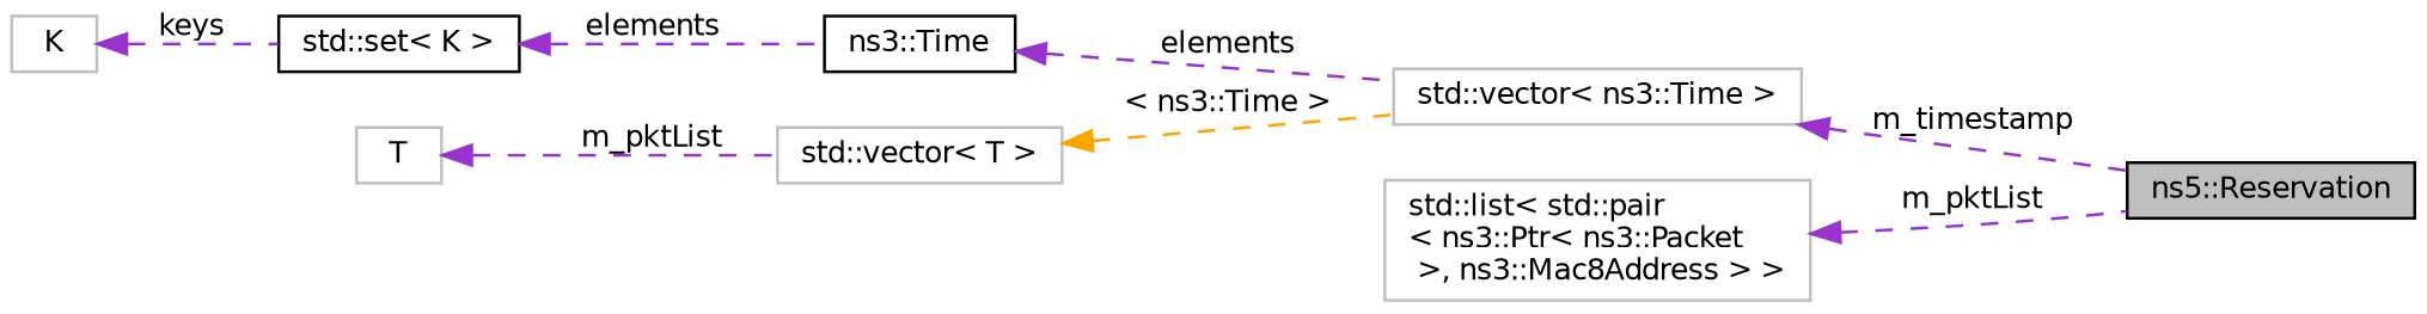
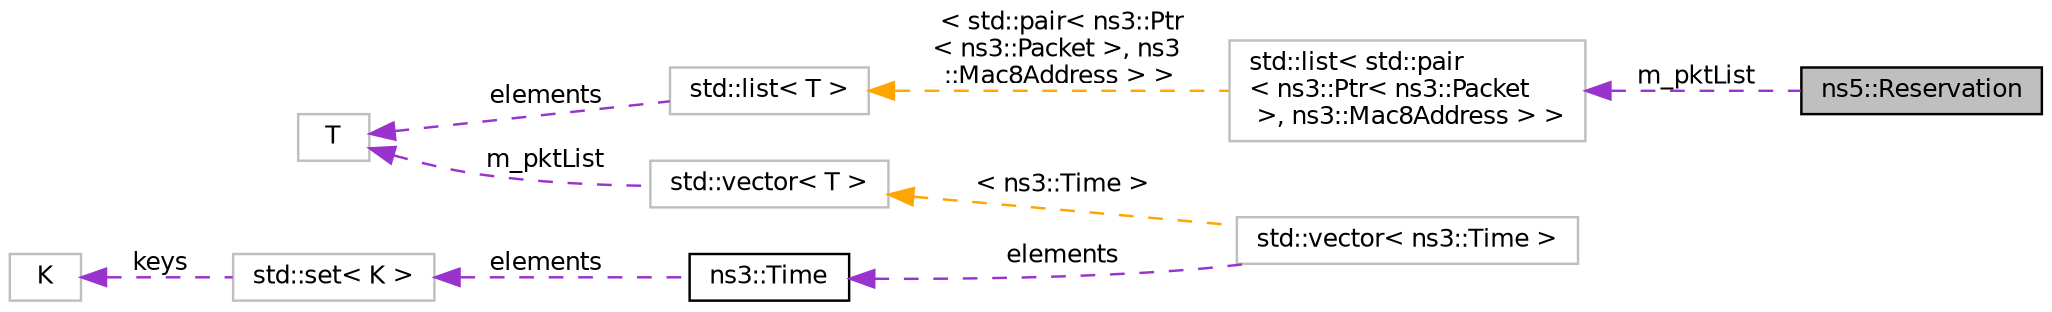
  digraph {
    rankdir=LR
    node [color=grey75 fillcolor=white fontname=Helvetica fontsize=10 shape=record style=filled]
    edge [color=darkorchid3 dir=back fontname=Helvetica fontsize=10 labelfontname=Helvetica labelfontsize=10 style=dashed]
    n1 [color=black fillcolor=grey75 fontcolor=black height=0.2 label="ns5::Reservation" width=0.4]
    n2 [height=0.2 label="std::vector\< ns3::Time \>" width=0.4]
    n3 [color=black height=0.2 label="ns3::Time" width=0.4]
-   n4 [color=black height=0.2 label="std::set\< K \>" width=0.4]
+   n4 [height=0.2 label="std::set\< K \>" width=0.4]
    n5 [height=0.2 label=K width=0.4]
    n6 [height=0.2 label="std::vector\< T \>" width=0.4]
    n7 [height=0.2 label=T width=0.4]
+   n8 [height=0.2 label="std::list\< T \>" width=0.4]
    n9 [height=0.2 label="std::list\< std::pair\l\< ns3::Ptr\< ns3::Packet\l \>, ns3::Mac8Address \> \>" width=0.4]
-   n2 -> n1 [label=" m_timestamp"]
    n3 -> n2 [label=" elements"]
    n4 -> n3 [label=" elements"]
    n5 -> n4 [label=" keys"]
    n6 -> n2 [color=orange label=" \< ns3::Time \>"]
    n7 -> n6 [label=" m_pktList"]
+   n7 -> n8 [label=" elements"]
+   n8 -> n9 [color=orange label=" \< std::pair\< ns3::Ptr\l\< ns3::Packet \>, ns3\l::Mac8Address \> \>"]
    n9 -> n1 [label=" m_pktList"]
  }
